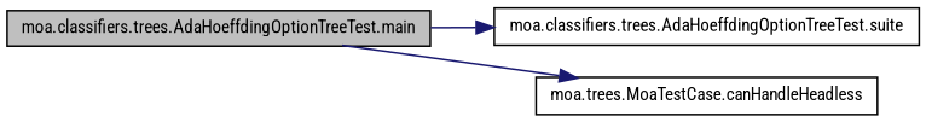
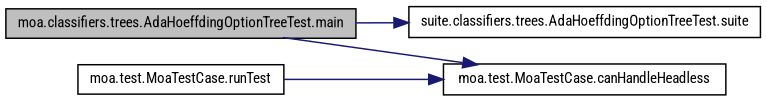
  digraph {
    fontname="Roboto Condensed"
    rankdir=LR
    node [color=black fillcolor=white fontname="Roboto Condensed" fontsize=10 shape=record style=filled]
    edge [color=midnightblue fontname="Roboto Condensed" fontsize=10 labelfontname=Helvetica labelfontsize=10 style=solid]
    n1 [fillcolor=grey75 fontcolor=black height=0.2 label="moa.classifiers.trees.AdaHoeffdingOptionTreeTest.main" width=0.4]
-   n2 [height=0.2 label="moa.classifiers.trees.AdaHoeffdingOptionTreeTest.suite" width=0.4]
-   n3 [height=0.2 label="moa.trees.MoaTestCase.canHandleHeadless" width=0.4]
+   n2 [height=0.2 label="suite.classifiers.trees.AdaHoeffdingOptionTreeTest.suite" width=0.4]
+   n3 [height=0.2 label="moa.test.MoaTestCase.canHandleHeadless" width=0.4]
+   n4 [height=0.2 label="moa.test.MoaTestCase.runTest" width=0.4]
    n1 -> n2
    n1 -> n3
+   n4 -> n3
  }
